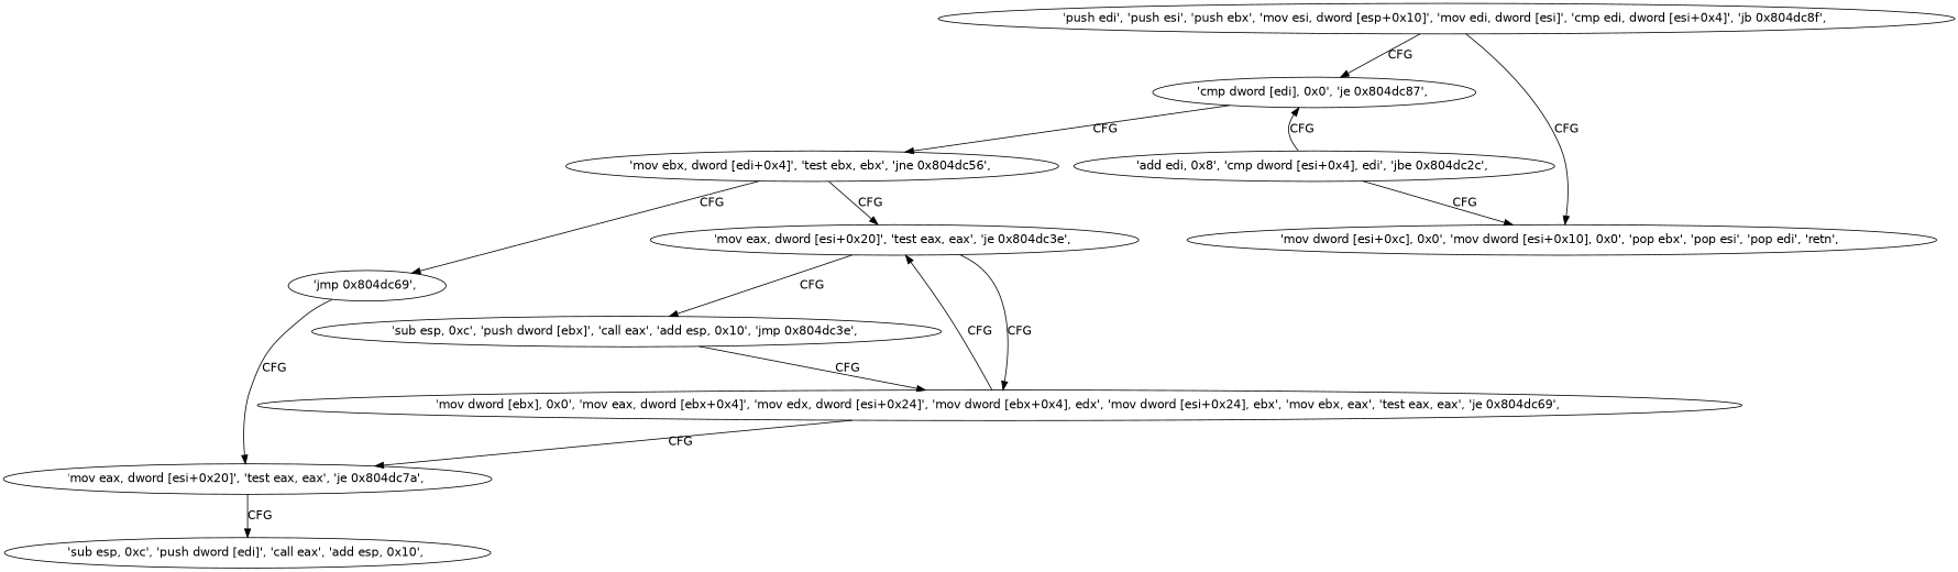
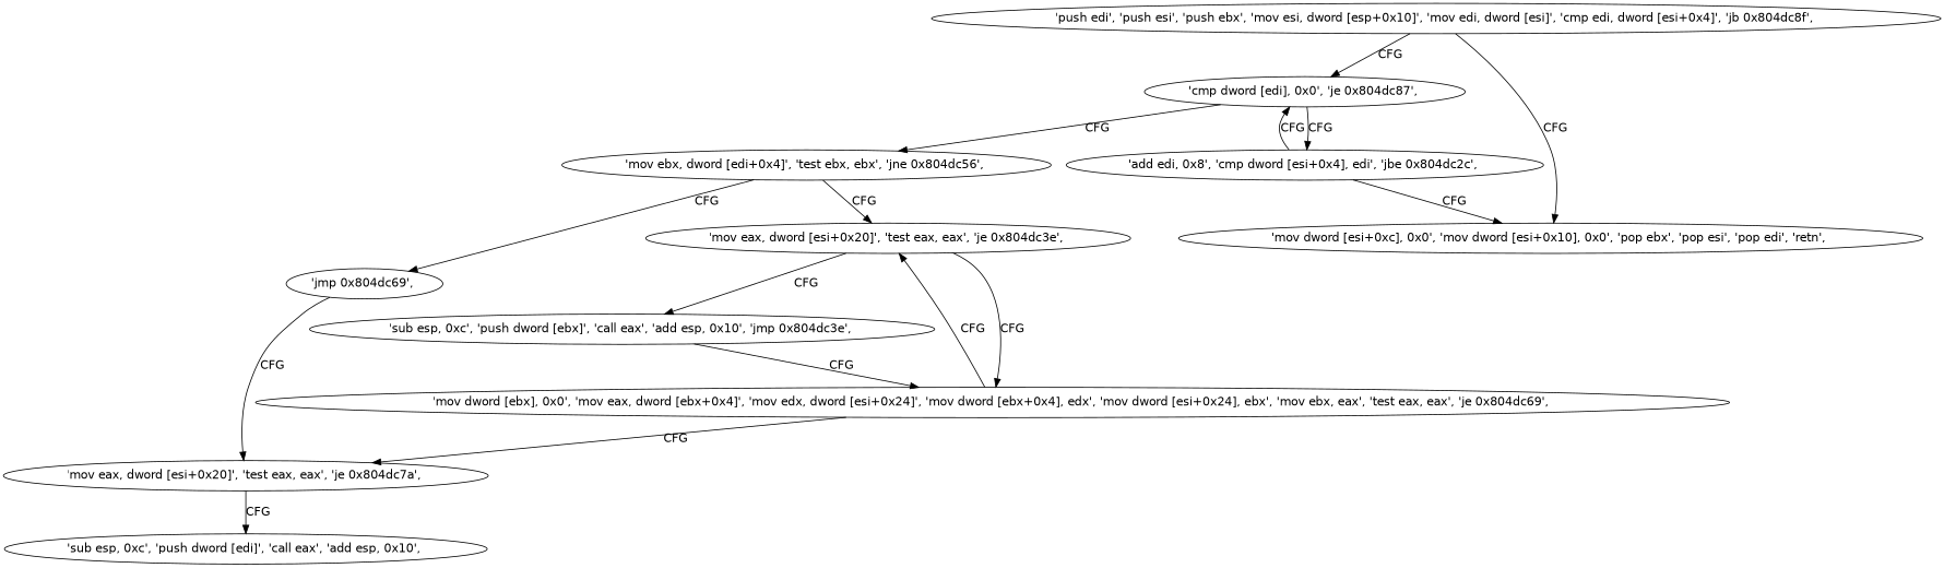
  digraph {
    fontname="DejaVu Sans"
    node [fontname="DejaVu Sans"]
    edge [fontname="DejaVu Sans"]
    n1 [label="'push edi', 'push esi', 'push ebx', 'mov esi, dword [esp+0x10]', 'mov edi, dword [esi]', 'cmp edi, dword [esi+0x4]', 'jb 0x804dc8f', "]
    n2 [label="'cmp dword [edi], 0x0', 'je 0x804dc87', "]
    n3 [label="'mov dword [esi+0xc], 0x0', 'mov dword [esi+0x10], 0x0', 'pop ebx', 'pop esi', 'pop edi', 'retn', "]
    n4 [label="'add edi, 0x8', 'cmp dword [esi+0x4], edi', 'jbe 0x804dc2c', "]
    n5 [label="'mov ebx, dword [edi+0x4]', 'test ebx, ebx', 'jne 0x804dc56', "]
    n6 [label="'mov eax, dword [esi+0x20]', 'test eax, eax', 'je 0x804dc3e', "]
    n7 [label="'jmp 0x804dc69', "]
    n8 [label="'mov dword [ebx], 0x0', 'mov eax, dword [ebx+0x4]', 'mov edx, dword [esi+0x24]', 'mov dword [ebx+0x4], edx', 'mov dword [esi+0x24], ebx', 'mov ebx, eax', 'test eax, eax', 'je 0x804dc69', "]
    n9 [label="'sub esp, 0xc', 'push dword [ebx]', 'call eax', 'add esp, 0x10', 'jmp 0x804dc3e', "]
    n10 [label="'mov eax, dword [esi+0x20]', 'test eax, eax', 'je 0x804dc7a', "]
    n11 [label="'sub esp, 0xc', 'push dword [edi]', 'call eax', 'add esp, 0x10', "]
    n1 -> n2 [label=CFG]
    n1 -> n3 [label=CFG]
+   n2 -> n4 [label=CFG]
    n2 -> n5 [label=CFG]
    n4 -> n2 [label=CFG]
    n4 -> n3 [label=CFG]
    n5 -> n6 [label=CFG]
    n5 -> n7 [label=CFG]
    n6 -> n8 [label=CFG]
    n6 -> n9 [label=CFG]
    n7 -> n10 [label=CFG]
    n8 -> n6 [label=CFG]
    n8 -> n10 [label=CFG]
    n9 -> n8 [label=CFG]
    n10 -> n11 [label=CFG]
  }
